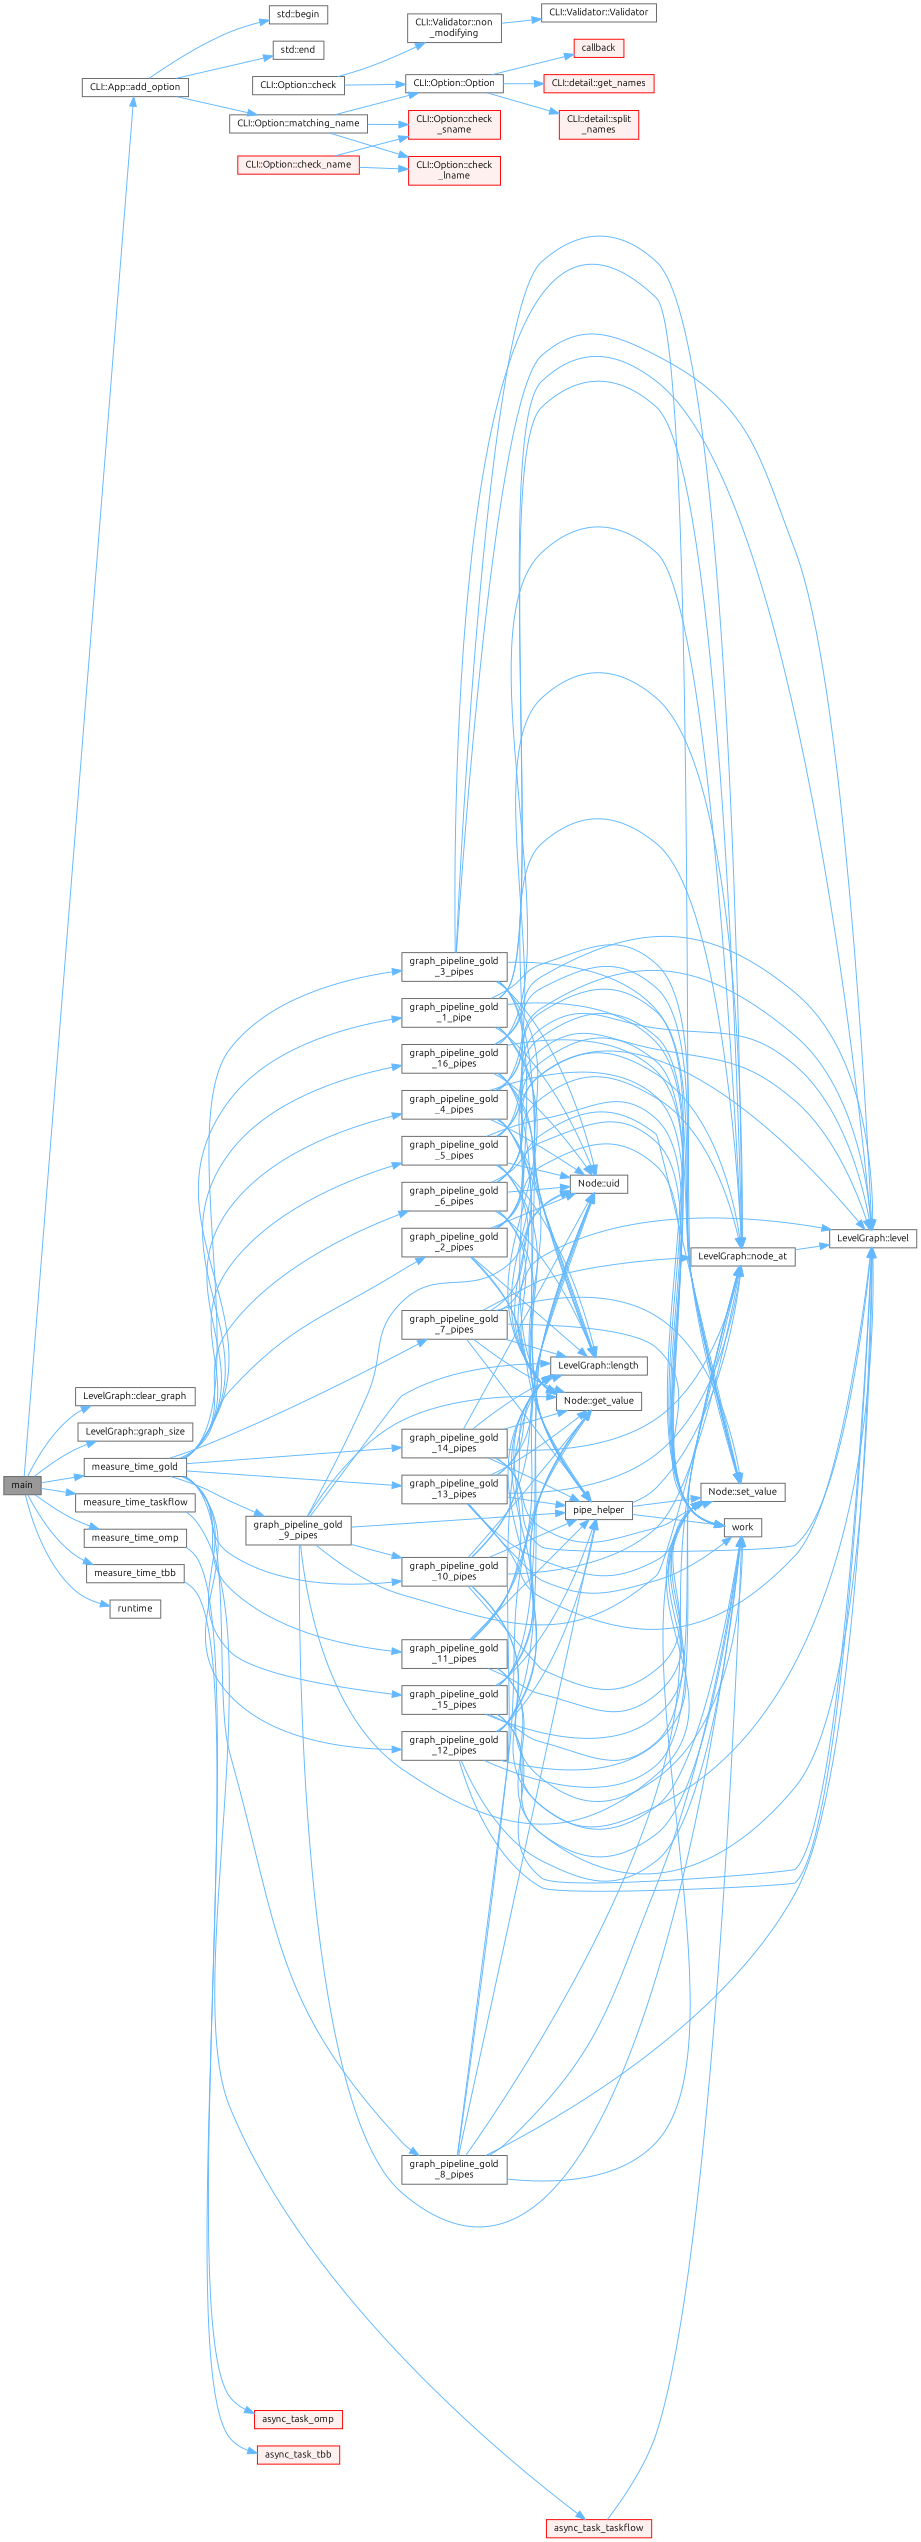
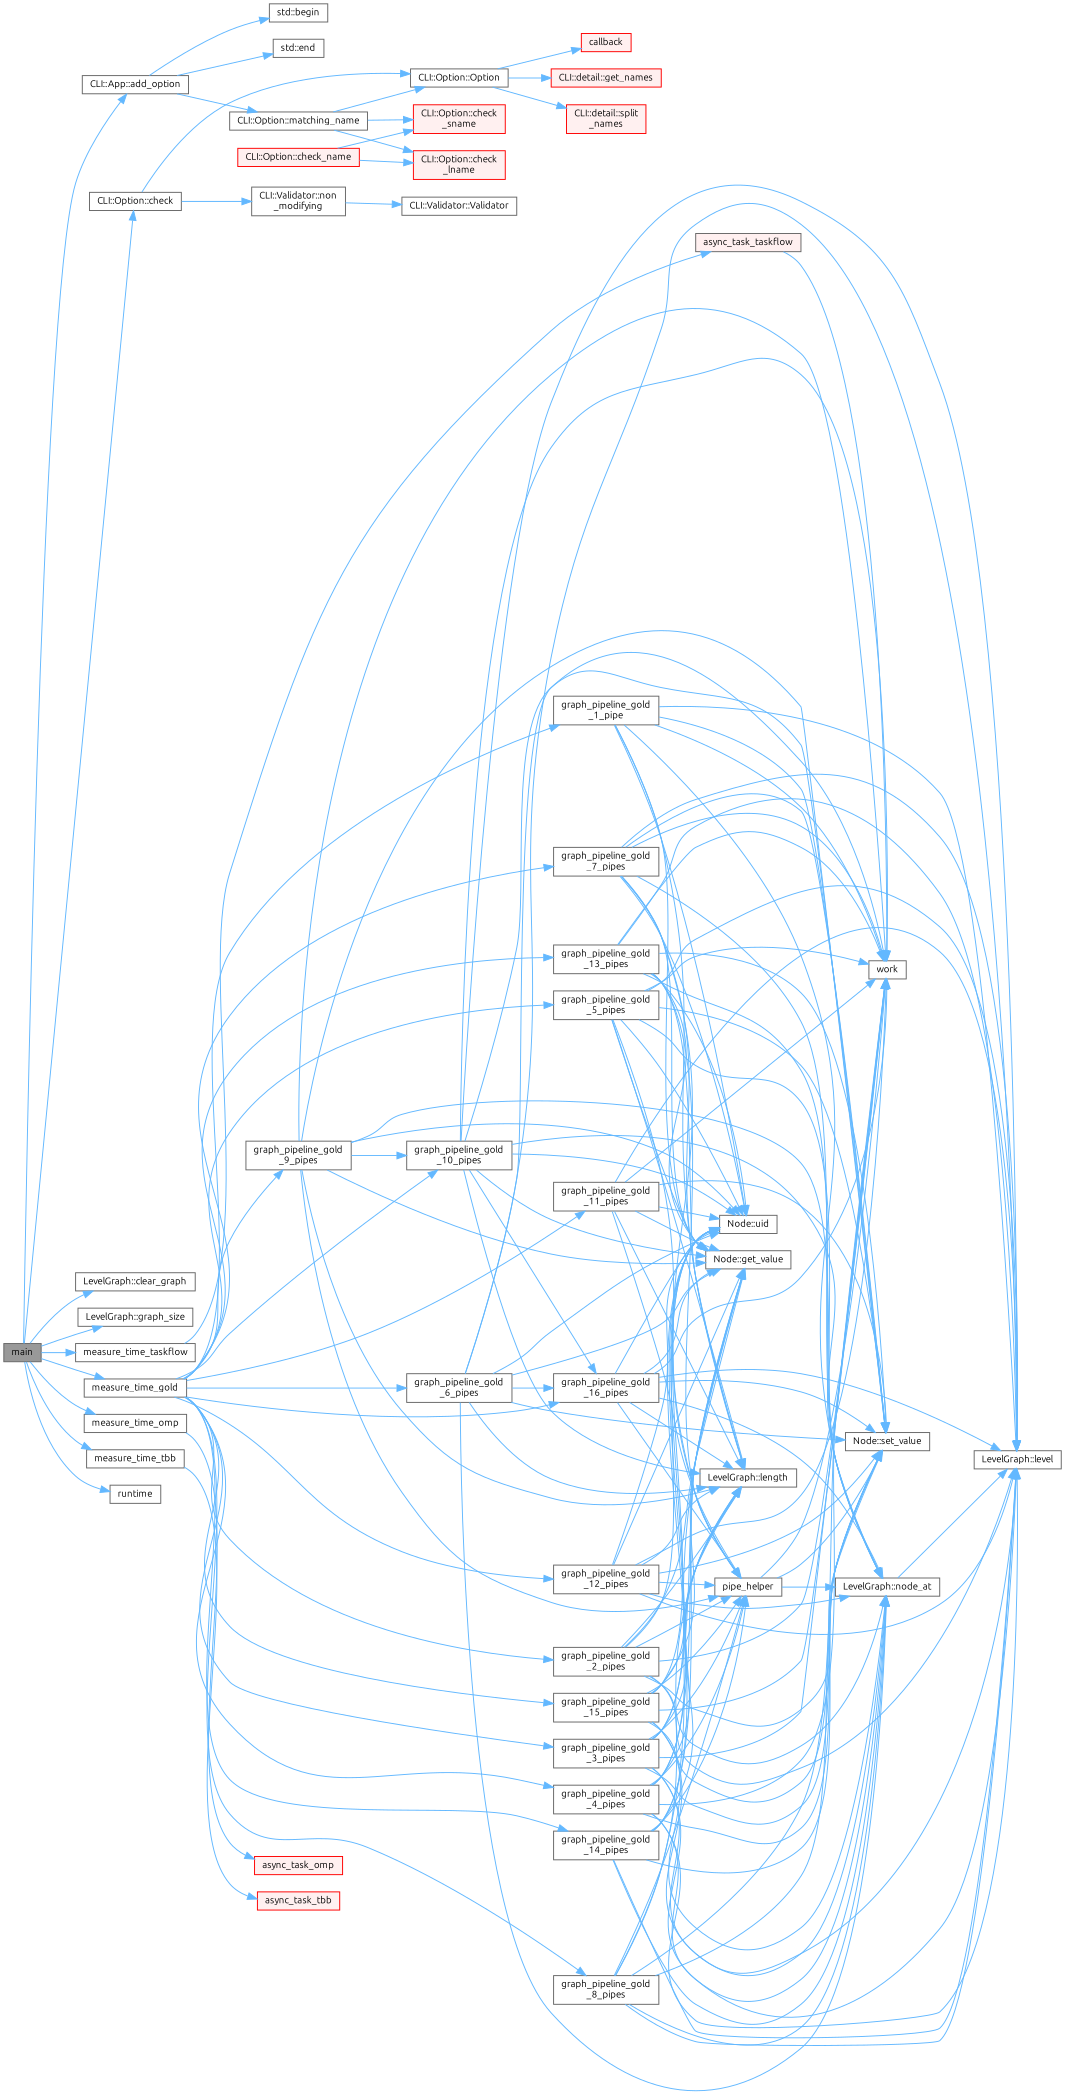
  digraph {
    fontname=Ubuntu
    rankdir=LR
    node [color=grey40 fillcolor=white fontname=Ubuntu fontsize=10 shape=box style=filled]
    edge [color=steelblue1 fontname=Ubuntu fontsize=10 labelfontname=Helvetica labelfontsize=10 style=solid]
    n1 [color=gray40 fillcolor=grey60 fontcolor=black height=0.2 label=main width=0.4]
    n2 [height=0.2 label="CLI::App::add_option" width=0.4]
    n3 [height=0.2 label="CLI::Option::check" width=0.4]
    n4 [height=0.2 label="LevelGraph::clear_graph" width=0.4]
    n5 [height=0.2 label="LevelGraph::graph_size" width=0.4]
    n6 [height=0.2 label=measure_time_gold width=0.4]
    n7 [height=0.2 label=measure_time_omp width=0.4]
    n8 [height=0.2 label=measure_time_taskflow width=0.4]
    n9 [height=0.2 label=measure_time_tbb width=0.4]
    n10 [height=0.2 label=runtime width=0.4]
    n11 [height=0.2 label="std::begin" width=0.4]
    n12 [height=0.2 label="std::end" width=0.4]
    n13 [height=0.2 label="CLI::Option::matching_name" width=0.4]
    n14 [height=0.2 label="CLI::Option::Option" width=0.4]
    n15 [height=0.2 label="CLI::Validator::non\l_modifying" width=0.4]
    n16 [height=0.2 label="graph_pipeline_gold\l_10_pipes" width=0.4]
    n17 [height=0.2 label="graph_pipeline_gold\l_11_pipes" width=0.4]
    n18 [height=0.2 label="graph_pipeline_gold\l_12_pipes" width=0.4]
    n19 [height=0.2 label="graph_pipeline_gold\l_13_pipes" width=0.4]
    n20 [height=0.2 label="graph_pipeline_gold\l_14_pipes" width=0.4]
    n21 [height=0.2 label="graph_pipeline_gold\l_15_pipes" width=0.4]
    n22 [height=0.2 label="graph_pipeline_gold\l_16_pipes" width=0.4]
    n23 [height=0.2 label="graph_pipeline_gold\l_1_pipe" width=0.4]
    n24 [height=0.2 label="graph_pipeline_gold\l_2_pipes" width=0.4]
    n25 [height=0.2 label="graph_pipeline_gold\l_3_pipes" width=0.4]
    n26 [height=0.2 label="graph_pipeline_gold\l_4_pipes" width=0.4]
    n27 [height=0.2 label="graph_pipeline_gold\l_5_pipes" width=0.4]
    n28 [height=0.2 label="graph_pipeline_gold\l_6_pipes" width=0.4]
    n29 [height=0.2 label="graph_pipeline_gold\l_7_pipes" width=0.4]
    n30 [height=0.2 label="graph_pipeline_gold\l_8_pipes" width=0.4]
    n31 [height=0.2 label="graph_pipeline_gold\l_9_pipes" width=0.4]
    n32 [color=red fillcolor="#FFF0F0" height=0.2 label=async_task_omp width=0.4]
-   n33 [color=red fillcolor="#FFF0F0" height=0.2 label=async_task_taskflow width=0.4]
+   n33 [fillcolor="#FFF0F0" height=0.2 label=async_task_taskflow width=0.4]
    n34 [color=red fillcolor="#FFF0F0" height=0.2 label=async_task_tbb width=0.4]
    n35 [color=red fillcolor="#FFF0F0" height=0.2 label="CLI::Option::check\l_lname" width=0.4]
    n36 [color=red fillcolor="#FFF0F0" height=0.2 label="CLI::Option::check\l_sname" width=0.4]
    n37 [color=red fillcolor="#FFF0F0" height=0.2 label="CLI::Option::check_name" width=0.4]
    n38 [color=red fillcolor="#FFF0F0" height=0.2 label=callback width=0.4]
    n39 [color=red fillcolor="#FFF0F0" height=0.2 label="CLI::detail::get_names" width=0.4]
    n40 [color=red fillcolor="#FFF0F0" height=0.2 label="CLI::detail::split\l_names" width=0.4]
    n41 [height=0.2 label="CLI::Validator::Validator" width=0.4]
    n42 [height=0.2 label="Node::get_value" width=0.4]
    n43 [height=0.2 label="LevelGraph::length" width=0.4]
    n44 [height=0.2 label="LevelGraph::level" width=0.4]
    n45 [height=0.2 label="LevelGraph::node_at" width=0.4]
    n46 [height=0.2 label=pipe_helper width=0.4]
    n47 [height=0.2 label="Node::set_value" width=0.4]
    n48 [height=0.2 label=work width=0.4]
    n49 [height=0.2 label="Node::uid" width=0.4]
    n1 -> n2
+   n1 -> n3
    n1 -> n4
    n1 -> n5
    n1 -> n6
    n1 -> n7
    n1 -> n8
    n1 -> n9
    n1 -> n10
    n2 -> n11
    n2 -> n12
    n2 -> n13
    n3 -> n14
    n3 -> n15
    n6 -> n16
    n6 -> n17
    n6 -> n18
    n6 -> n19
    n6 -> n20
    n6 -> n21
    n6 -> n22
    n6 -> n23
    n6 -> n24
    n6 -> n25
    n6 -> n26
    n6 -> n27
    n6 -> n28
    n6 -> n29
    n6 -> n30
    n6 -> n31
    n7 -> n32
    n8 -> n33
    n9 -> n34
    n13 -> n14
    n13 -> n35
    n13 -> n36
    n14 -> n38
    n14 -> n39
    n14 -> n40
    n15 -> n41
    n16 -> n42
    n16 -> n43
    n16 -> n44
    n16 -> n45
-   n16 -> n46
+   n16 -> n22
    n16 -> n47
    n16 -> n48
    n16 -> n49
    n17 -> n42
    n17 -> n43
    n17 -> n44
    n17 -> n46
    n17 -> n47
    n17 -> n48
    n17 -> n49
    n18 -> n42
    n18 -> n43
    n18 -> n44
    n18 -> n45
    n18 -> n46
    n18 -> n47
    n18 -> n48
    n18 -> n49
    n19 -> n42
    n19 -> n43
    n19 -> n44
    n19 -> n45
    n19 -> n46
    n19 -> n47
    n19 -> n48
    n19 -> n49
    n20 -> n42
    n20 -> n43
    n20 -> n44
    n20 -> n45
    n20 -> n46
    n20 -> n47
    n20 -> n49
    n21 -> n42
    n21 -> n43
    n21 -> n44
    n21 -> n45
    n21 -> n46
    n21 -> n47
    n21 -> n48
    n21 -> n49
    n22 -> n42
    n22 -> n43
    n22 -> n44
    n22 -> n45
    n22 -> n46
    n22 -> n47
    n22 -> n48
    n22 -> n49
    n23 -> n42
    n23 -> n43
    n23 -> n44
    n23 -> n45
    n23 -> n47
    n23 -> n48
    n23 -> n49
    n24 -> n42
    n24 -> n43
    n24 -> n44
    n24 -> n45
    n24 -> n46
    n24 -> n47
    n24 -> n48
    n24 -> n49
    n25 -> n42
    n25 -> n43
    n25 -> n44
    n25 -> n45
    n25 -> n46
    n25 -> n47
    n25 -> n48
    n25 -> n49
    n26 -> n42
    n26 -> n43
    n26 -> n44
    n26 -> n45
    n26 -> n46
    n26 -> n47
    n26 -> n48
    n26 -> n49
    n27 -> n42
    n27 -> n43
    n27 -> n44
    n27 -> n45
    n27 -> n46
    n27 -> n47
    n27 -> n48
    n27 -> n49
    n28 -> n42
    n28 -> n43
    n28 -> n44
    n28 -> n45
-   n28 -> n46
+   n28 -> n22
    n28 -> n47
    n28 -> n48
    n28 -> n49
    n29 -> n42
    n29 -> n43
    n29 -> n44
    n29 -> n45
    n29 -> n46
    n29 -> n47
    n29 -> n48
    n29 -> n49
    n30 -> n42
    n30 -> n43
    n30 -> n44
    n30 -> n45
    n30 -> n46
    n30 -> n47
    n30 -> n48
    n31 -> n16
    n31 -> n42
    n31 -> n43
    n31 -> n45
    n31 -> n46
    n31 -> n47
    n31 -> n48
    n31 -> n49
    n33 -> n48
    n37 -> n35
    n37 -> n36
    n45 -> n44
    n46 -> n45
    n46 -> n47
    n46 -> n48
  }
